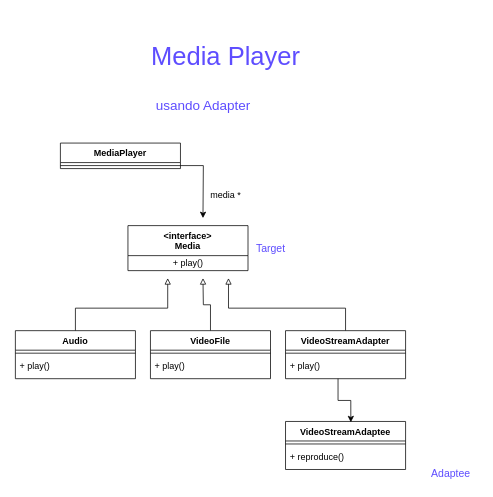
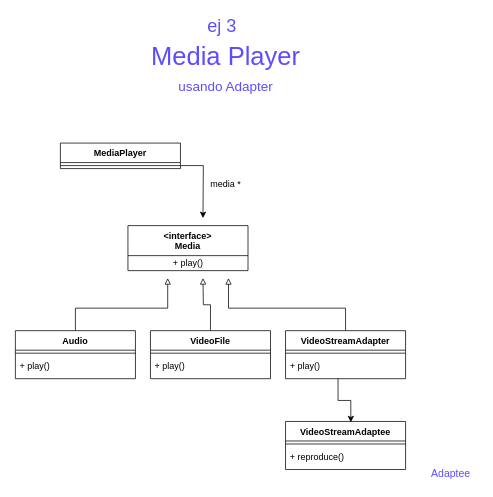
  <mxCell id="0" />
  <mxCell id="1" parent="0" />
  <mxCell id="2" value="MediaPlayer" style="swimlane;fontStyle=1;align=center;verticalAlign=top;childLayout=stackLayout;horizontal=1;startSize=26;horizontalStack=0;resizeParent=1;resizeParentMax=0;resizeLast=0;collapsible=1;marginBottom=0;" vertex="1" parent="1"><mxGeometry x="80" y="190" width="160" height="34" as="geometry" /></mxCell>
  <mxCell id="3" value="" style="line;strokeWidth=1;fillColor=none;align=left;verticalAlign=middle;spacingTop=-1;spacingLeft=3;spacingRight=3;rotatable=0;labelPosition=right;points=[];portConstraint=eastwest;" vertex="1" parent="2"><mxGeometry y="26" width="160" height="8" as="geometry" /></mxCell>
  <mxCell id="4" value="&lt;interface&gt;&#10;Media" style="swimlane;fontStyle=1;align=center;verticalAlign=top;childLayout=stackLayout;horizontal=1;startSize=40;horizontalStack=0;resizeParent=1;resizeParentMax=0;resizeLast=0;collapsible=1;marginBottom=0;" vertex="1" parent="1"><mxGeometry x="170" y="300" width="160" height="60" as="geometry" /></mxCell>
  <mxCell id="5" value="+ play()" style="text;html=1;align=center;verticalAlign=middle;resizable=0;points=[];autosize=1;strokeColor=none;fillColor=none;" vertex="1" parent="4"><mxGeometry y="40" width="160" height="20" as="geometry" /></mxCell>
  <mxCell id="6" style="edgeStyle=orthogonalEdgeStyle;rounded=0;orthogonalLoop=1;jettySize=auto;html=1;endArrow=block;endFill=0;" edge="1" parent="1" source="7"><mxGeometry relative="1" as="geometry"><mxPoint x="223" y="370" as="targetPoint" /><Array as="points"><mxPoint x="100" y="410" /><mxPoint x="223" y="410" /></Array></mxGeometry></mxCell>
  <mxCell id="7" value="Audio" style="swimlane;fontStyle=1;align=center;verticalAlign=top;childLayout=stackLayout;horizontal=1;startSize=26;horizontalStack=0;resizeParent=1;resizeParentMax=0;resizeLast=0;collapsible=1;marginBottom=0;" vertex="1" parent="1"><mxGeometry x="20" y="440" width="160" height="64" as="geometry" /></mxCell>
  <mxCell id="8" value="" style="line;strokeWidth=1;fillColor=none;align=left;verticalAlign=middle;spacingTop=-1;spacingLeft=3;spacingRight=3;rotatable=0;labelPosition=right;points=[];portConstraint=eastwest;" vertex="1" parent="7"><mxGeometry y="26" width="160" height="8" as="geometry" /></mxCell>
  <mxCell id="9" value="+ play()" style="text;strokeColor=none;fillColor=none;align=left;verticalAlign=top;spacingLeft=4;spacingRight=4;overflow=hidden;rotatable=0;points=[[0,0.5],[1,0.5]];portConstraint=eastwest;" vertex="1" parent="7"><mxGeometry y="34" width="160" height="30" as="geometry" /></mxCell>
  <mxCell id="10" style="edgeStyle=orthogonalEdgeStyle;rounded=0;orthogonalLoop=1;jettySize=auto;html=1;endArrow=block;endFill=0;" edge="1" parent="1" source="11"><mxGeometry relative="1" as="geometry"><mxPoint x="270" y="370" as="targetPoint" /></mxGeometry></mxCell>
  <mxCell id="11" value="VideoFile" style="swimlane;fontStyle=1;align=center;verticalAlign=top;childLayout=stackLayout;horizontal=1;startSize=26;horizontalStack=0;resizeParent=1;resizeParentMax=0;resizeLast=0;collapsible=1;marginBottom=0;" vertex="1" parent="1"><mxGeometry x="200" y="440" width="160" height="64" as="geometry" /></mxCell>
  <mxCell id="12" value="" style="line;strokeWidth=1;fillColor=none;align=left;verticalAlign=middle;spacingTop=-1;spacingLeft=3;spacingRight=3;rotatable=0;labelPosition=right;points=[];portConstraint=eastwest;" vertex="1" parent="11"><mxGeometry y="26" width="160" height="8" as="geometry" /></mxCell>
  <mxCell id="13" value="+ play()" style="text;strokeColor=none;fillColor=none;align=left;verticalAlign=top;spacingLeft=4;spacingRight=4;overflow=hidden;rotatable=0;points=[[0,0.5],[1,0.5]];portConstraint=eastwest;" vertex="1" parent="11"><mxGeometry y="34" width="160" height="30" as="geometry" /></mxCell>
  <mxCell id="14" style="edgeStyle=orthogonalEdgeStyle;rounded=0;orthogonalLoop=1;jettySize=auto;html=1;endArrow=classic;endFill=1;" edge="1" parent="1" source="3"><mxGeometry relative="1" as="geometry"><mxPoint x="270" y="290" as="targetPoint" /></mxGeometry></mxCell>
- <mxCell id="15" value="media *" style="text;html=1;align=center;verticalAlign=middle;resizable=0;points=[];autosize=1;strokeColor=none;fillColor=none;" vertex="1" parent="1"><mxGeometry x="270" y="250" width="60" height="20" as="geometry" /></mxCell>
+ <mxCell id="15" value="media *" style="text;html=1;align=center;verticalAlign=middle;resizable=0;points=[];autosize=1;strokeColor=none;fillColor=none;" vertex="1" parent="1"><mxGeometry x="270" y="235" width="60" height="20" as="geometry" /></mxCell>
  <mxCell id="16" style="edgeStyle=orthogonalEdgeStyle;rounded=0;orthogonalLoop=1;jettySize=auto;html=1;endArrow=block;endFill=0;" edge="1" parent="1" source="17"><mxGeometry relative="1" as="geometry"><mxPoint x="304" y="370" as="targetPoint" /><Array as="points"><mxPoint x="460" y="410" /><mxPoint x="304" y="410" /></Array></mxGeometry></mxCell>
  <mxCell id="17" value="VideoStreamAdapter" style="swimlane;fontStyle=1;align=center;verticalAlign=top;childLayout=stackLayout;horizontal=1;startSize=26;horizontalStack=0;resizeParent=1;resizeParentMax=0;resizeLast=0;collapsible=1;marginBottom=0;" vertex="1" parent="1"><mxGeometry x="380" y="440" width="160" height="64" as="geometry" /></mxCell>
  <mxCell id="18" value="" style="line;strokeWidth=1;fillColor=none;align=left;verticalAlign=middle;spacingTop=-1;spacingLeft=3;spacingRight=3;rotatable=0;labelPosition=right;points=[];portConstraint=eastwest;" vertex="1" parent="17"><mxGeometry y="26" width="160" height="8" as="geometry" /></mxCell>
  <mxCell id="19" value="+ play()" style="text;strokeColor=none;fillColor=none;align=left;verticalAlign=top;spacingLeft=4;spacingRight=4;overflow=hidden;rotatable=0;points=[[0,0.5],[1,0.5]];portConstraint=eastwest;" vertex="1" parent="17"><mxGeometry y="34" width="160" height="30" as="geometry" /></mxCell>
  <mxCell id="20" value="VideoStreamAdaptee" style="swimlane;fontStyle=1;align=center;verticalAlign=top;childLayout=stackLayout;horizontal=1;startSize=26;horizontalStack=0;resizeParent=1;resizeParentMax=0;resizeLast=0;collapsible=1;marginBottom=0;" vertex="1" parent="1"><mxGeometry x="380" y="561" width="160" height="64" as="geometry" /></mxCell>
  <mxCell id="21" value="" style="line;strokeWidth=1;fillColor=none;align=left;verticalAlign=middle;spacingTop=-1;spacingLeft=3;spacingRight=3;rotatable=0;labelPosition=right;points=[];portConstraint=eastwest;" vertex="1" parent="20"><mxGeometry y="26" width="160" height="8" as="geometry" /></mxCell>
  <mxCell id="22" value="+ reproduce()" style="text;strokeColor=none;fillColor=none;align=left;verticalAlign=top;spacingLeft=4;spacingRight=4;overflow=hidden;rotatable=0;points=[[0,0.5],[1,0.5]];portConstraint=eastwest;" vertex="1" parent="20"><mxGeometry y="34" width="160" height="30" as="geometry" /></mxCell>
  <mxCell id="23" style="edgeStyle=orthogonalEdgeStyle;rounded=0;orthogonalLoop=1;jettySize=auto;html=1;entryX=0.544;entryY=0.016;entryDx=0;entryDy=0;entryPerimeter=0;endArrow=classic;endFill=1;" edge="1" parent="1" source="19" target="20"><mxGeometry relative="1" as="geometry"><Array as="points"><mxPoint x="450" y="533" /><mxPoint x="467" y="533" /></Array></mxGeometry></mxCell>
- <mxCell id="24" value="Target" style="text;html=1;align=center;verticalAlign=middle;resizable=0;points=[];autosize=1;strokeColor=none;fillColor=none;fontSize=14;fontColor=#5E4DFF;" vertex="1" parent="1"><mxGeometry x="335" y="320" width="50" height="20" as="geometry" /></mxCell>
  <mxCell id="25" value="Adaptee" style="text;html=1;align=center;verticalAlign=middle;resizable=0;points=[];autosize=1;strokeColor=none;fillColor=none;fontSize=14;fontColor=#5E4DFF;" vertex="1" parent="1"><mxGeometry x="565" y="620" width="70" height="20" as="geometry" /></mxCell>
  <mxCell id="26" value="Media Player" style="text;html=1;align=center;verticalAlign=middle;resizable=0;points=[];autosize=1;strokeColor=none;fillColor=none;fontSize=34;fontColor=#5E4DFF;" vertex="1" parent="1"><mxGeometry x="195" y="50" width="210" height="50" as="geometry" /></mxCell>
- <mxCell id="27" value="usando Adapter" style="text;html=1;align=center;verticalAlign=middle;resizable=0;points=[];autosize=1;strokeColor=none;fillColor=none;fontSize=18;fontColor=#5E4DFF;" vertex="1" parent="1"><mxGeometry x="200" y="125" width="140" height="30" as="geometry" /></mxCell>
+ <mxCell id="27" value="usando Adapter" style="text;html=1;align=center;verticalAlign=middle;resizable=0;points=[];autosize=1;strokeColor=none;fillColor=none;fontSize=18;fontColor=#5E4DFF;" vertex="1" parent="1"><mxGeometry x="230" y="100" width="140" height="30" as="geometry" /></mxCell>
+ <mxCell id="28" value="&lt;span style=&quot;font-size: 24px;&quot;&gt;ej 3&lt;/span&gt;" style="text;html=1;align=center;verticalAlign=middle;resizable=0;points=[];autosize=1;strokeColor=none;fillColor=none;fontSize=24;fontColor=#5E4DFF;" vertex="1" parent="1"><mxGeometry x="270" y="20" width="50" height="30" as="geometry" /></mxCell>
